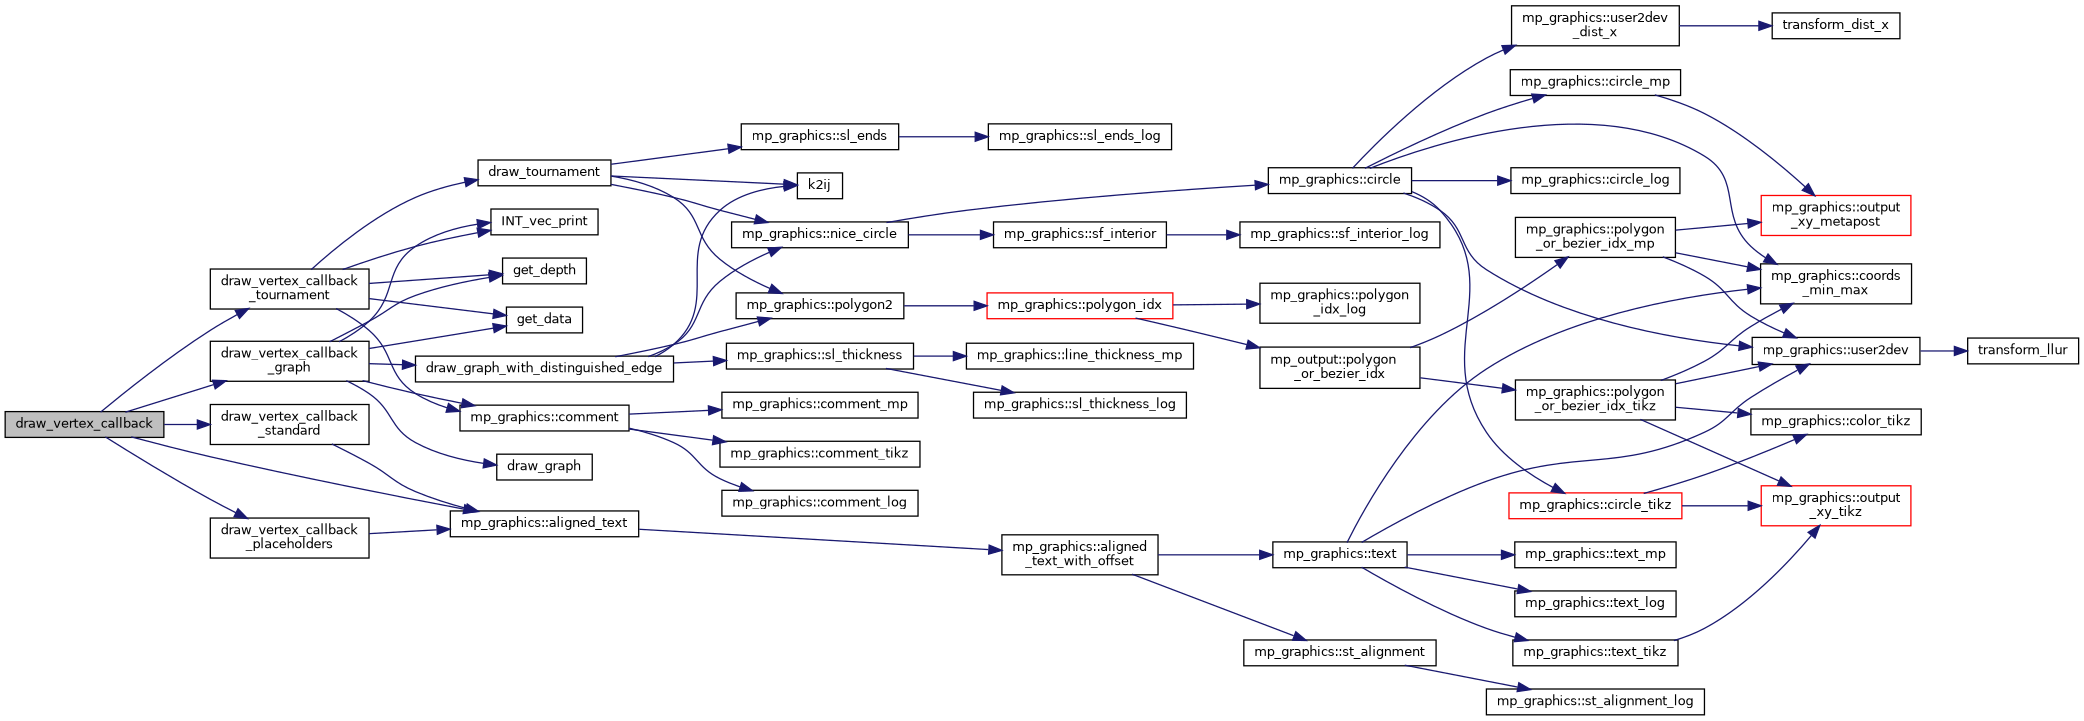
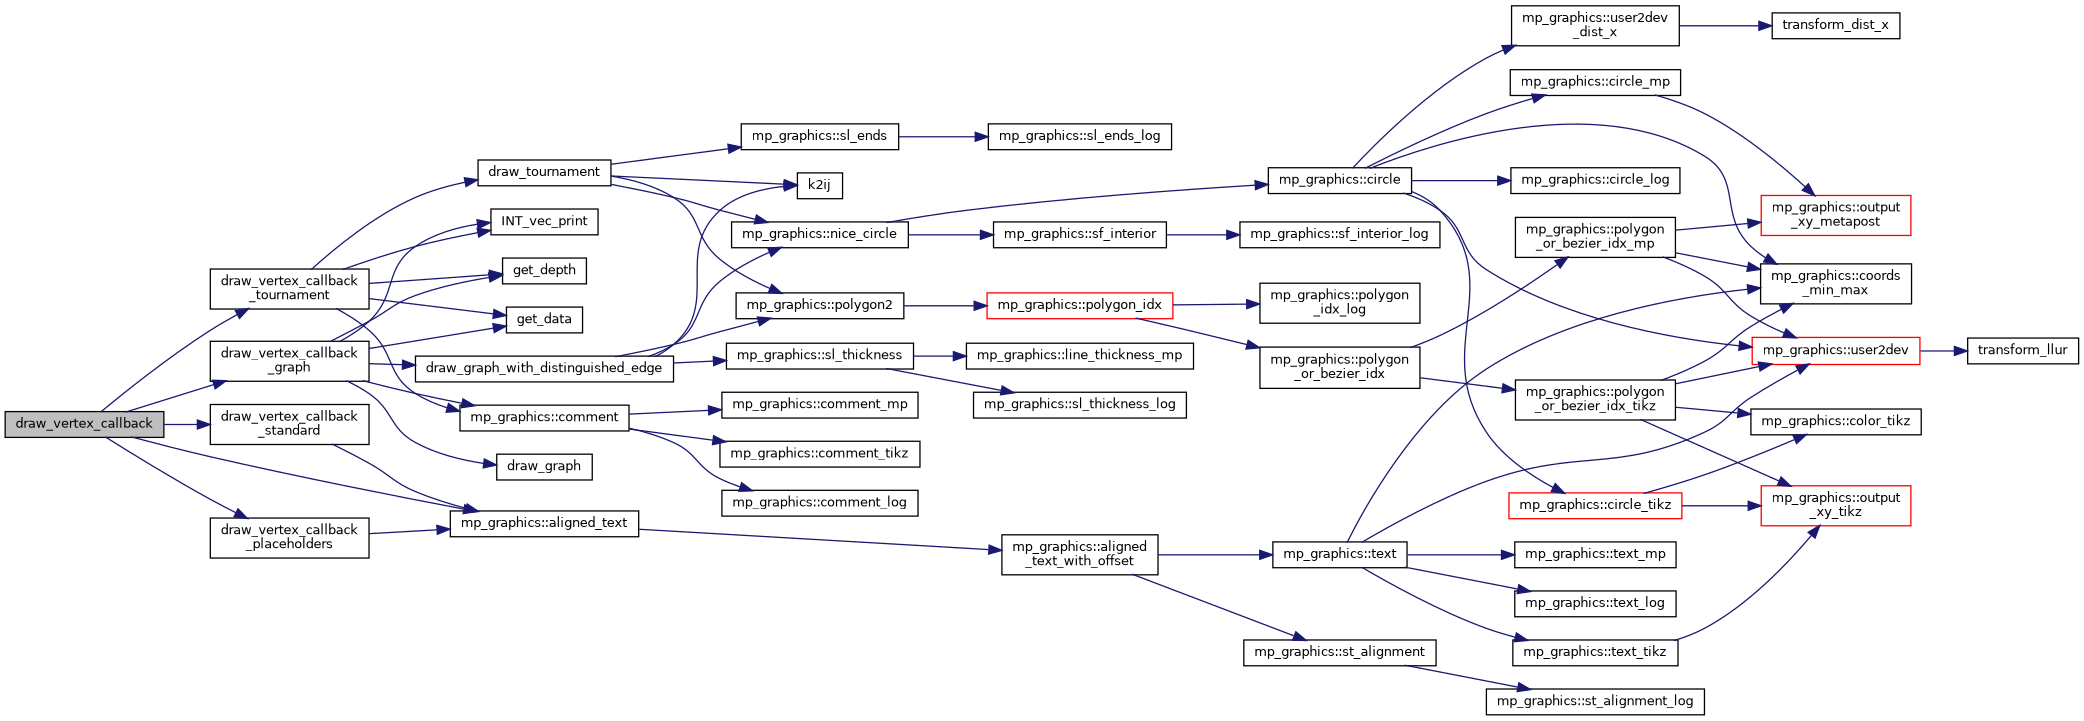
  digraph {
    rankdir=LR
    node [color=black fillcolor=white fontname=Helvetica fontsize=10 shape=record style=filled]
    edge [color=midnightblue fontname=Helvetica fontsize=10 labelfontname=Helvetica labelfontsize=10 style=solid]
    n1 [fillcolor=grey75 fontcolor=black height=0.2 label=draw_vertex_callback width=0.4]
    n2 [height=0.2 label="draw_vertex_callback\l_graph" width=0.4]
    n3 [height=0.2 label="draw_vertex_callback\l_tournament" width=0.4]
    n4 [height=0.2 label="draw_vertex_callback\l_placeholders" width=0.4]
    n5 [height=0.2 label="mp_graphics::aligned_text" width=0.4]
    n6 [height=0.2 label="draw_vertex_callback\l_standard" width=0.4]
    n7 [height=0.2 label="mp_graphics::comment" width=0.4]
    n8 [height=0.2 label=draw_graph_with_distinguished_edge width=0.4]
    n9 [height=0.2 label=draw_graph width=0.4]
    n10 [height=0.2 label=get_depth width=0.4]
    n11 [height=0.2 label=get_data width=0.4]
    n12 [height=0.2 label=INT_vec_print width=0.4]
    n13 [height=0.2 label=draw_tournament width=0.4]
    n14 [height=0.2 label="mp_graphics::aligned\l_text_with_offset" width=0.4]
    n15 [height=0.2 label="mp_graphics::comment_log" width=0.4]
    n16 [height=0.2 label="mp_graphics::comment_mp" width=0.4]
    n17 [height=0.2 label="mp_graphics::comment_tikz" width=0.4]
    n18 [height=0.2 label="mp_graphics::sl_thickness" width=0.4]
    n19 [height=0.2 label=k2ij width=0.4]
    n20 [height=0.2 label="mp_graphics::polygon2" width=0.4]
    n21 [height=0.2 label="mp_graphics::nice_circle" width=0.4]
    n22 [height=0.2 label="mp_graphics::line_thickness_mp" width=0.4]
    n23 [height=0.2 label="mp_graphics::sl_thickness_log" width=0.4]
    n24 [color=red height=0.2 label="mp_graphics::polygon_idx" width=0.4]
    n25 [height=0.2 label="mp_graphics::sf_interior" width=0.4]
    n26 [height=0.2 label="mp_graphics::circle" width=0.4]
    n27 [height=0.2 label="mp_graphics::polygon\l_idx_log" width=0.4]
-   n28 [height=0.2 label="mp_output::polygon\l_or_bezier_idx" width=0.4]
+   n28 [height=0.2 label="mp_graphics::polygon\l_or_bezier_idx" width=0.4]
    n29 [height=0.2 label="mp_graphics::polygon\l_or_bezier_idx_mp" width=0.4]
    n30 [height=0.2 label="mp_graphics::polygon\l_or_bezier_idx_tikz" width=0.4]
    n31 [height=0.2 label="mp_graphics::coords\l_min_max" width=0.4]
-   n32 [height=0.2 label="mp_graphics::user2dev" width=0.4]
+   n32 [color=red height=0.2 label="mp_graphics::user2dev" width=0.4]
    n33 [color=red height=0.2 label="mp_graphics::output\l_xy_metapost" width=0.4]
    n34 [height=0.2 label="mp_graphics::color_tikz" width=0.4]
    n35 [color=red height=0.2 label="mp_graphics::output\l_xy_tikz" width=0.4]
    n36 [height=0.2 label=transform_llur width=0.4]
    n37 [height=0.2 label="mp_graphics::sf_interior_log" width=0.4]
    n38 [height=0.2 label="mp_graphics::user2dev\l_dist_x" width=0.4]
    n39 [height=0.2 label="mp_graphics::circle_log" width=0.4]
    n40 [height=0.2 label="mp_graphics::circle_mp" width=0.4]
    n41 [color=red height=0.2 label="mp_graphics::circle_tikz" width=0.4]
    n42 [height=0.2 label=transform_dist_x width=0.4]
    n43 [height=0.2 label="mp_graphics::sl_ends" width=0.4]
    n44 [height=0.2 label="mp_graphics::sl_ends_log" width=0.4]
    n45 [height=0.2 label="mp_graphics::st_alignment" width=0.4]
    n46 [height=0.2 label="mp_graphics::text" width=0.4]
    n47 [height=0.2 label="mp_graphics::st_alignment_log" width=0.4]
    n48 [height=0.2 label="mp_graphics::text_log" width=0.4]
    n49 [height=0.2 label="mp_graphics::text_mp" width=0.4]
    n50 [height=0.2 label="mp_graphics::text_tikz" width=0.4]
    n1 -> n2
    n1 -> n3
    n1 -> n4
    n1 -> n5
    n1 -> n6
    n2 -> n7
    n2 -> n8
    n2 -> n9
    n2 -> n10
    n2 -> n11
    n2 -> n12
    n3 -> n7
    n3 -> n10
    n3 -> n11
    n3 -> n12
    n3 -> n13
    n4 -> n5
    n5 -> n14
    n6 -> n5
    n7 -> n15
    n7 -> n16
    n7 -> n17
    n8 -> n18
    n8 -> n19
    n8 -> n20
    n8 -> n21
    n13 -> n19
    n13 -> n20
    n13 -> n21
    n13 -> n43
    n14 -> n45
    n14 -> n46
    n18 -> n22
    n18 -> n23
    n20 -> n24
    n21 -> n25
    n21 -> n26
    n24 -> n27
    n24 -> n28
    n25 -> n37
    n26 -> n31
    n26 -> n32
    n26 -> n38
    n26 -> n39
    n26 -> n40
    n26 -> n41
    n28 -> n29
    n28 -> n30
    n29 -> n31
    n29 -> n32
    n29 -> n33
    n30 -> n31
    n30 -> n32
    n30 -> n34
    n30 -> n35
    n32 -> n36
    n38 -> n42
    n40 -> n33
    n41 -> n34
    n41 -> n35
    n43 -> n44
    n45 -> n47
    n46 -> n31
    n46 -> n32
    n46 -> n48
    n46 -> n49
    n46 -> n50
    n50 -> n35
  }
